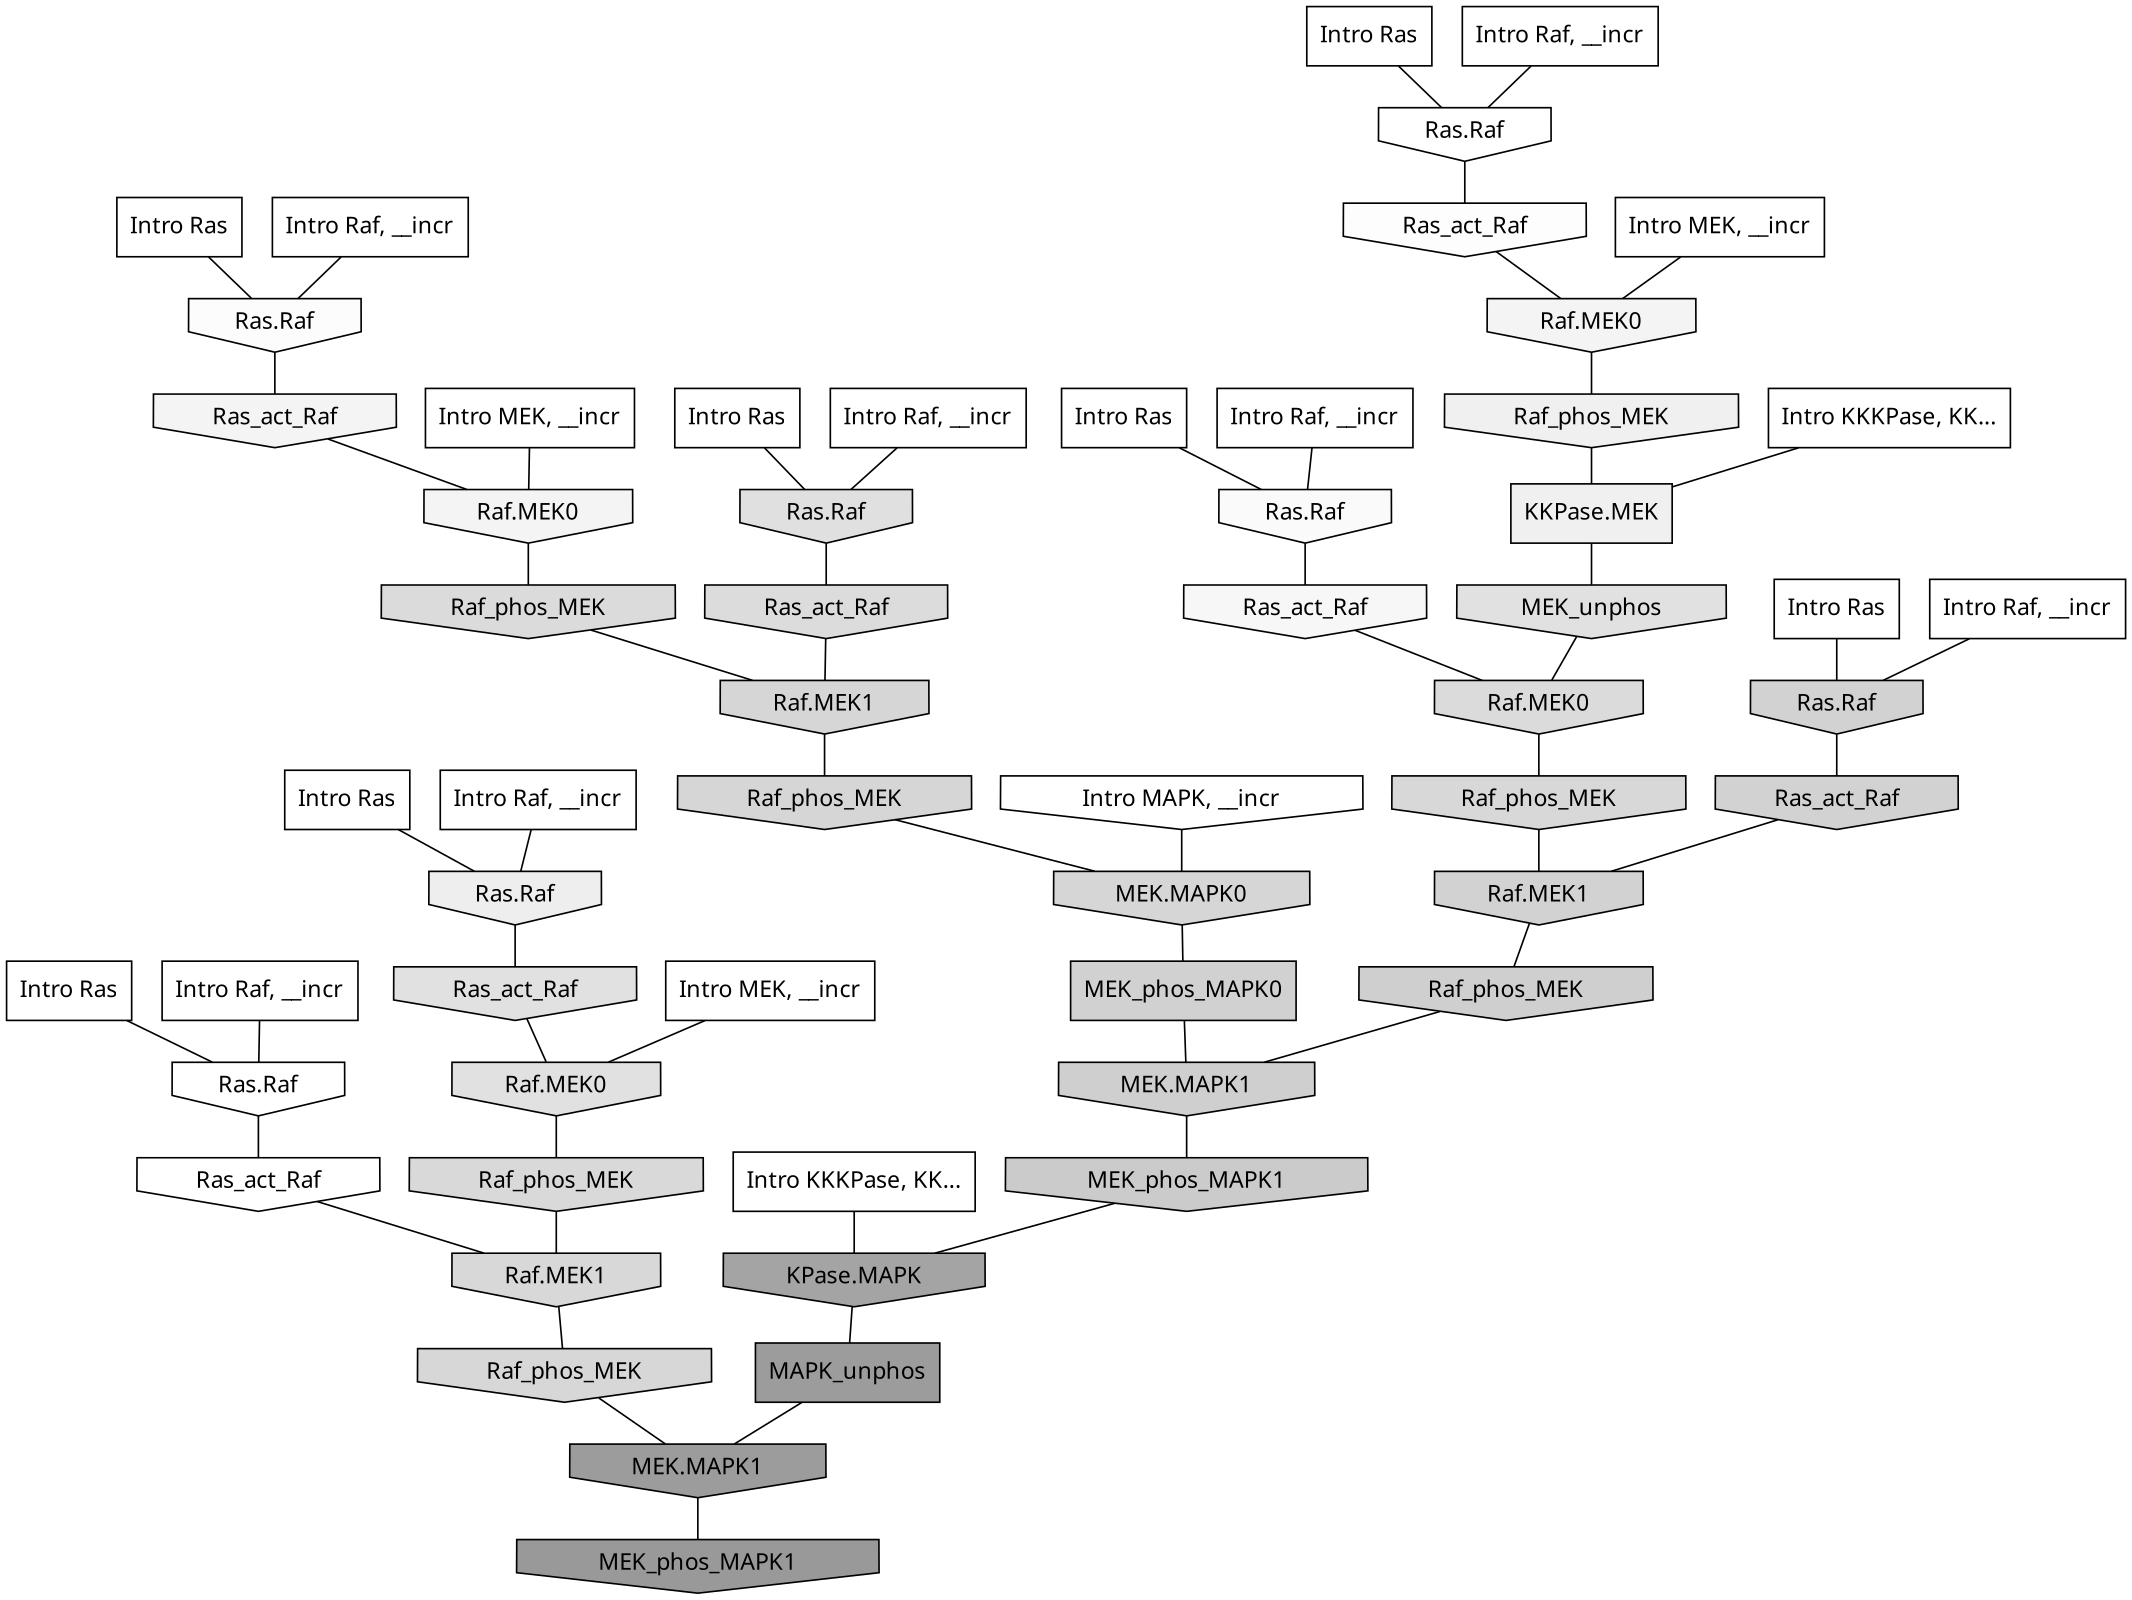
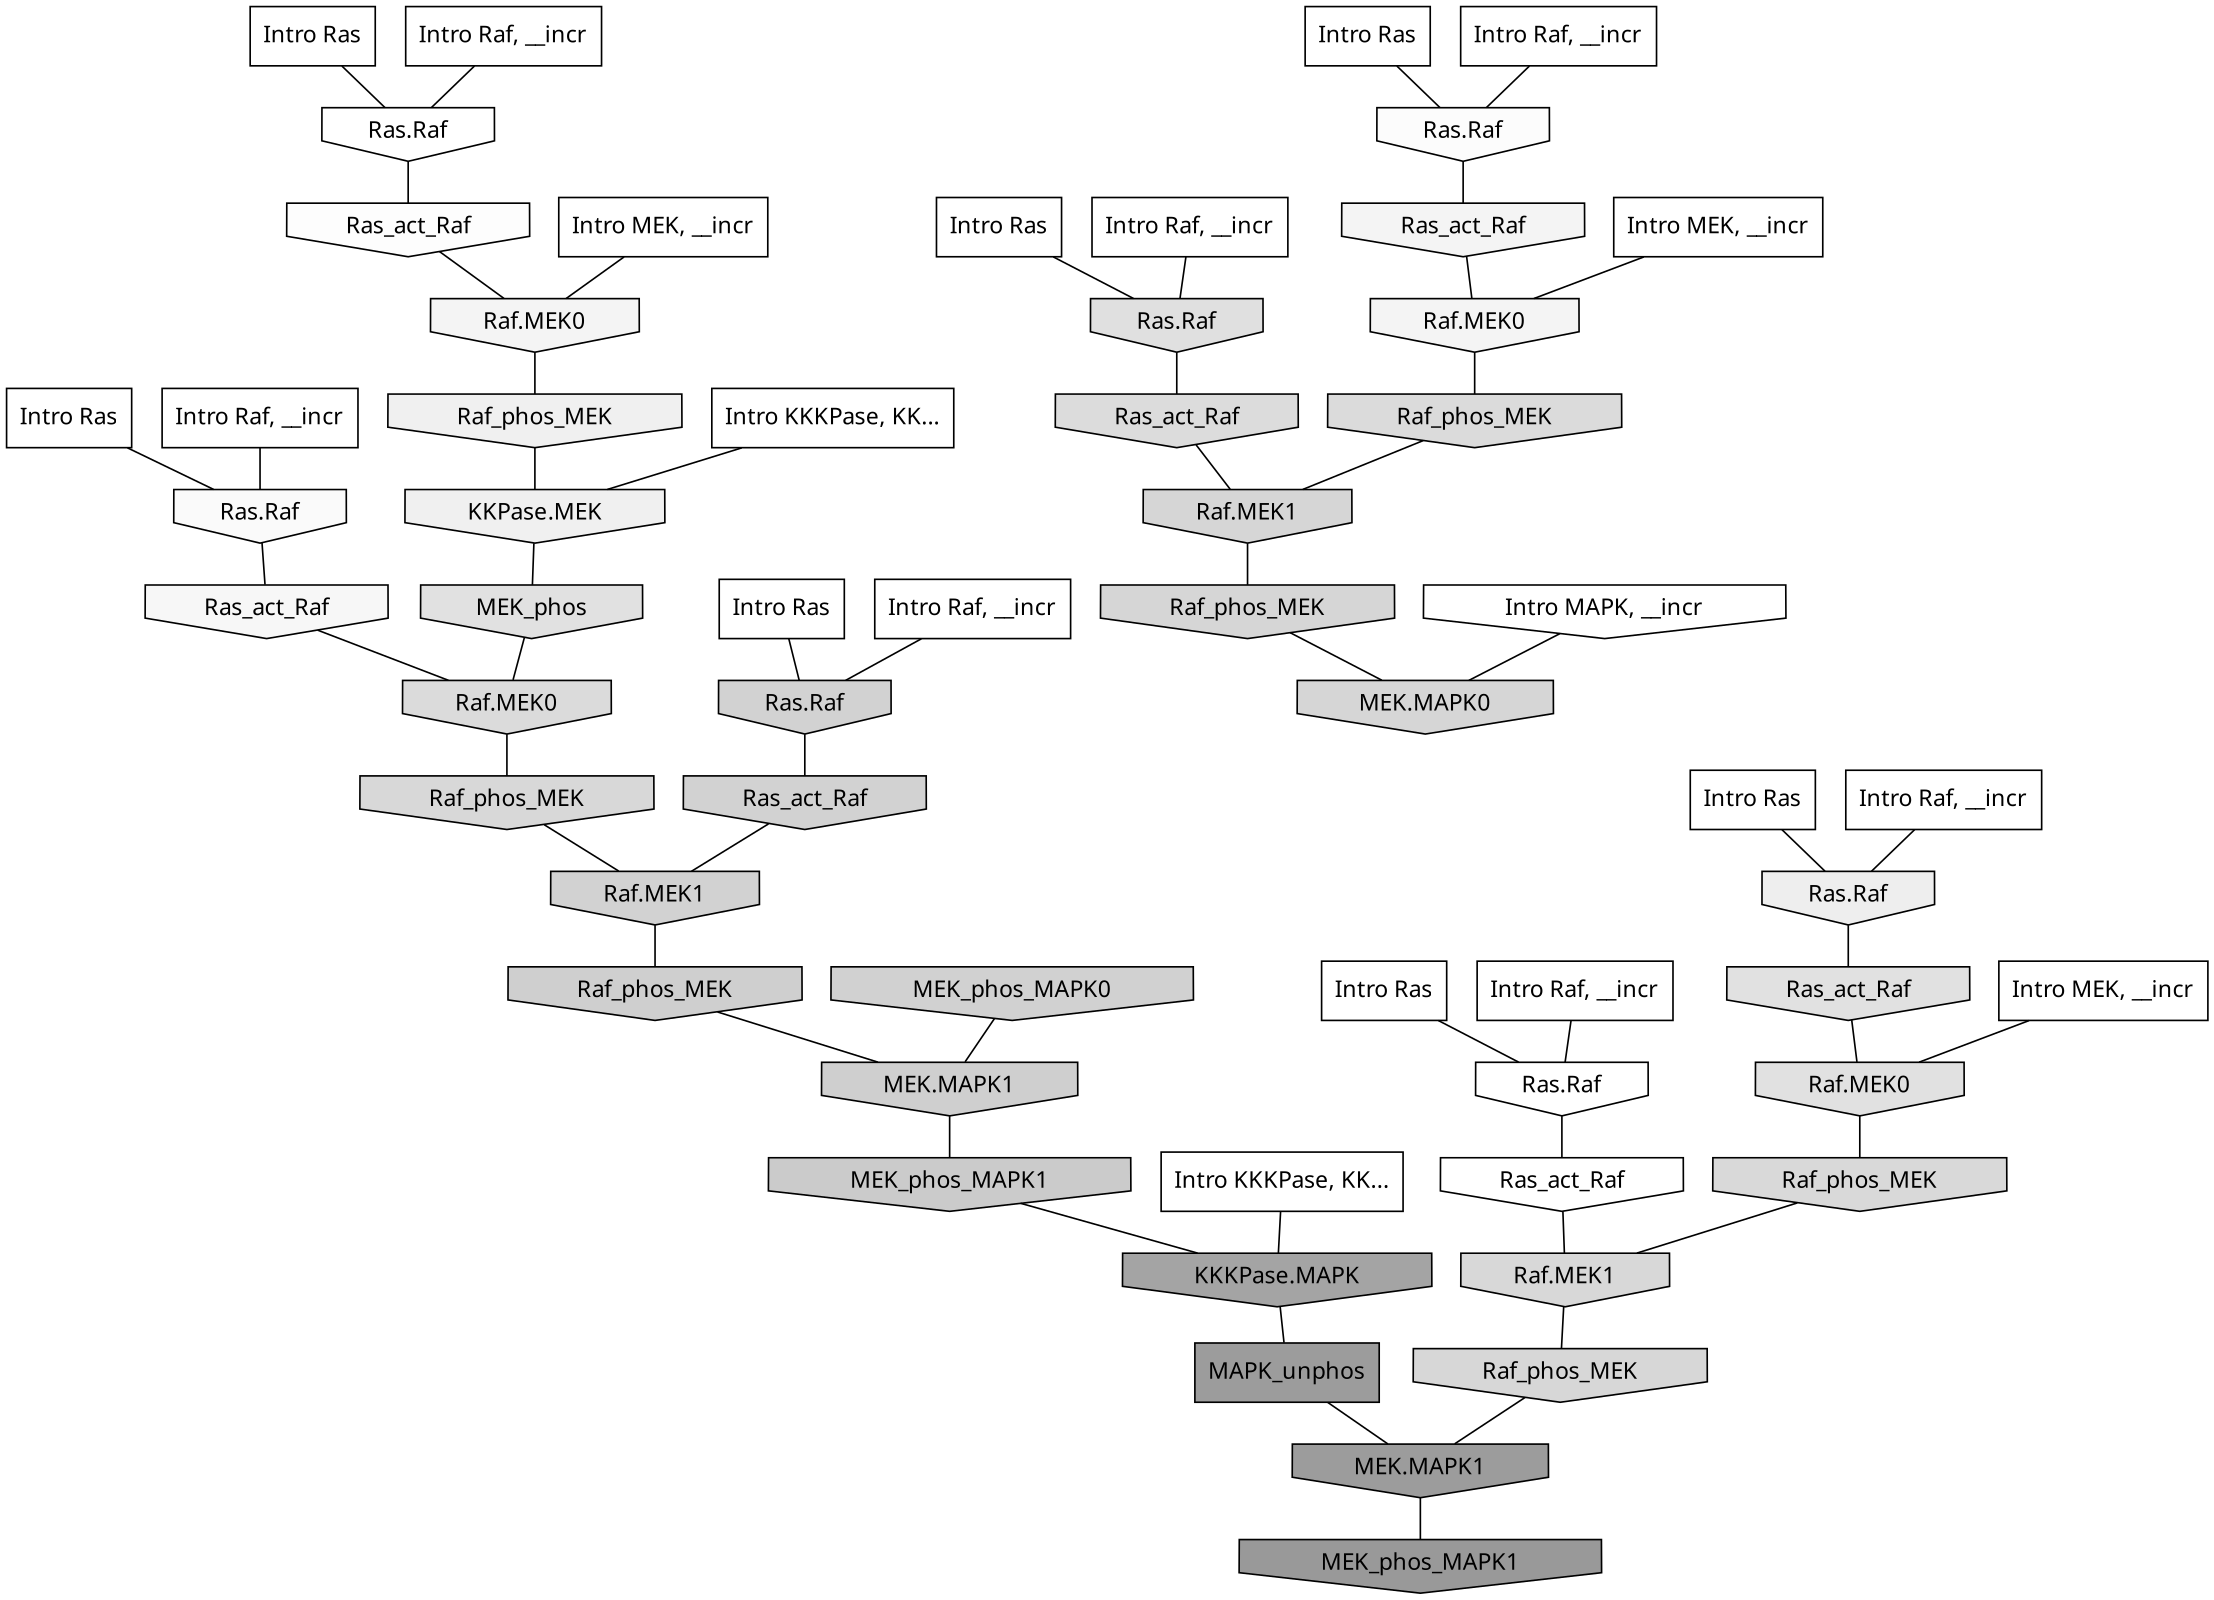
  digraph {
    rankdir=TB
    ranksep=0.30
    node [fillcolor="0.000 0.000 1.000" fontname="CMU Serif" shape=invhouse style=filled]
    edge [color="0.000 0.000 0.000" dir=none fontname="CMU Serif"]
    n1 [label="Intro Ras" shape=rectangle]
    n2 [fillcolor="0.000 0.000 0.978" label="Ras.Raf"]
    n3 [fillcolor="0.000 0.000 0.968" label=Ras_act_Raf]
    n4 [label="Intro Ras" shape=rectangle]
    n5 [fillcolor="0.000 0.000 0.824" label="Ras.Raf"]
    n6 [fillcolor="0.000 0.000 0.823" label=Ras_act_Raf]
    n7 [label="Intro Ras" shape=rectangle]
    n8 [label="Ras.Raf"]
    n9 [fillcolor="0.000 0.000 0.992" label=Ras_act_Raf]
    n10 [label="Intro Ras" shape=rectangle]
    n11 [label="Ras.Raf"]
    n12 [label=Ras_act_Raf]
    n13 [label="Intro Ras" shape=rectangle]
    n14 [fillcolor="0.000 0.000 0.876" label="Ras.Raf"]
    n15 [fillcolor="0.000 0.000 0.862" label=Ras_act_Raf]
    n16 [label="Intro Ras" shape=rectangle]
    n17 [fillcolor="0.000 0.000 0.930" label="Ras.Raf"]
    n18 [fillcolor="0.000 0.000 0.880" label=Ras_act_Raf]
    n19 [label="Intro Ras" shape=rectangle]
    n20 [fillcolor="0.000 0.000 0.985" label="Ras.Raf"]
    n21 [fillcolor="0.000 0.000 0.955" label=Ras_act_Raf]
    n22 [label="Intro Raf, __incr" shape=rectangle]
    n23 [label="Intro Raf, __incr" shape=rectangle]
    n24 [label="Intro Raf, __incr" shape=rectangle]
    n25 [label="Intro Raf, __incr" shape=rectangle]
    n26 [label="Intro Raf, __incr" shape=rectangle]
    n27 [label="Intro Raf, __incr" shape=rectangle]
    n28 [label="Intro Raf, __incr" shape=rectangle]
    n29 [label="Intro MEK, __incr" shape=rectangle]
    n30 [fillcolor="0.000 0.000 0.880" label="Raf.MEK0"]
    n31 [fillcolor="0.000 0.000 0.851" label=Raf_phos_MEK]
    n32 [label="Intro MEK, __incr" shape=rectangle]
    n33 [fillcolor="0.000 0.000 0.956" label="Raf.MEK0"]
    n34 [fillcolor="0.000 0.000 0.939" label=Raf_phos_MEK]
    n35 [label="Intro MEK, __incr" shape=rectangle]
    n36 [fillcolor="0.000 0.000 0.955" label="Raf.MEK0"]
    n37 [fillcolor="0.000 0.000 0.856" label=Raf_phos_MEK]
    n38 [label="Intro MAPK, __incr"]
    n39 [fillcolor="0.000 0.000 0.836" label="MEK.MAPK0"]
-   n40 [fillcolor="0.000 0.000 0.818" label=MEK_phos_MAPK0 shape=box]
+   n40 [fillcolor="0.000 0.000 0.818" label=MEK_phos_MAPK0]
    n41 [label="Intro KKKPase, KK..." shape=rectangle]
-   n42 [fillcolor="0.000 0.000 0.641" label="KPase.MAPK"]
+   n42 [fillcolor="0.000 0.000 0.641" label="KKKPase.MAPK"]
    n43 [fillcolor="0.000 0.000 0.611" label=MAPK_unphos shape=box]
    n44 [label="Intro KKKPase, KK..." shape=rectangle]
-   n45 [fillcolor="0.000 0.000 0.939" label="KKPase.MEK" shape=box]
-   n46 [fillcolor="0.000 0.000 0.882" label=MEK_unphos]
+   n45 [fillcolor="0.000 0.000 0.939" label="KKPase.MEK"]
+   n46 [fillcolor="0.000 0.000 0.882" label=MEK_phos]
    n47 [fillcolor="0.000 0.000 0.846" label="Raf.MEK1"]
    n48 [fillcolor="0.000 0.000 0.842" label=Raf_phos_MEK]
    n49 [fillcolor="0.000 0.000 0.859" label="Raf.MEK0"]
    n50 [fillcolor="0.000 0.000 0.846" label=Raf_phos_MEK]
    n51 [fillcolor="0.000 0.000 0.837" label="Raf.MEK1"]
    n52 [fillcolor="0.000 0.000 0.836" label=Raf_phos_MEK]
    n53 [fillcolor="0.000 0.000 0.823" label="Raf.MEK1"]
    n54 [fillcolor="0.000 0.000 0.611" label="MEK.MAPK1"]
    n55 [fillcolor="0.000 0.000 0.812" label=Raf_phos_MEK]
    n56 [fillcolor="0.000 0.000 0.600" label=MEK_phos_MAPK1]
    n57 [fillcolor="0.000 0.000 0.812" label="MEK.MAPK1"]
    n58 [fillcolor="0.000 0.000 0.793" label=MEK_phos_MAPK1]
    n1 -> n2
    n2 -> n3
    n3 -> n49
    n4 -> n5
    n5 -> n6
    n6 -> n53
    n7 -> n8
    n8 -> n9
    n9 -> n33
    n10 -> n11
    n11 -> n12
    n12 -> n47
    n13 -> n14
    n14 -> n15
    n15 -> n51
    n16 -> n17
    n17 -> n18
    n18 -> n30
    n19 -> n20
    n20 -> n21
    n21 -> n36
    n22 -> n8
    n23 -> n2
    n24 -> n5
    n25 -> n14
    n26 -> n20
    n27 -> n17
    n28 -> n11
    n29 -> n30
    n30 -> n31
    n31 -> n47
    n32 -> n33
    n33 -> n34
    n34 -> n45
    n35 -> n36
    n36 -> n37
    n37 -> n51
    n38 -> n39
-   n39 -> n40
    n40 -> n57
    n41 -> n42
    n42 -> n43
    n43 -> n54
    n44 -> n45
    n45 -> n46
    n46 -> n49
    n47 -> n48
    n48 -> n54
    n49 -> n50
    n50 -> n53
    n51 -> n52
    n52 -> n39
    n53 -> n55
    n54 -> n56
    n55 -> n57
    n57 -> n58
    n58 -> n42
  }
